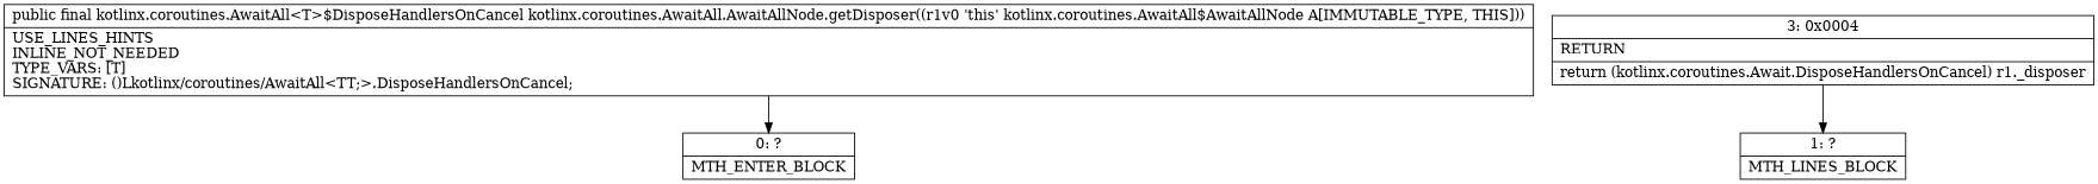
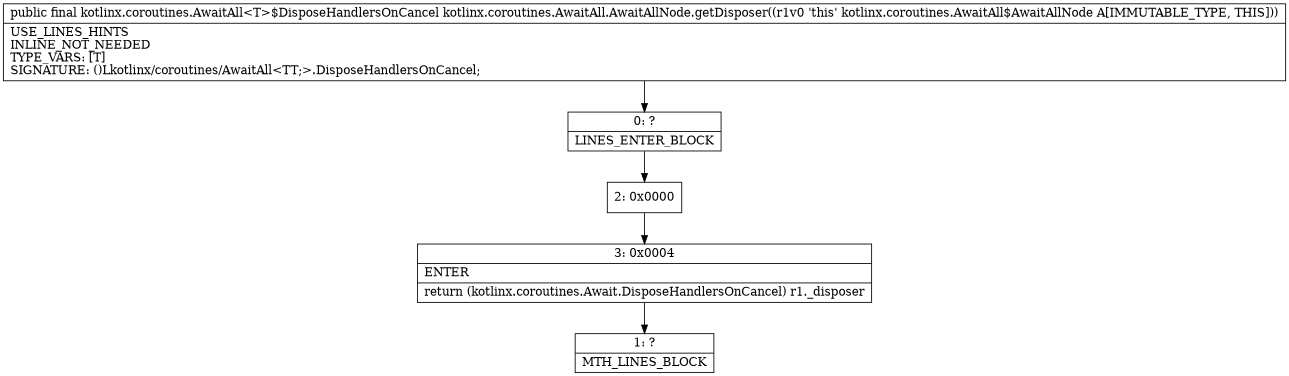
  digraph {
    node [shape=record]
-   n1 [label="{0\:\ ?|MTH_ENTER_BLOCK\l}"]
-   n3 [label="{3\:\ 0x0004|RETURN\l|return (kotlinx.coroutines.Await.DisposeHandlersOnCancel) r1._disposer\l}"]
+   n1 [label="{0\:\ ?|LINES_ENTER_BLOCK\l}"]
+   n2 [label="{2\:\ 0x0000}"]
+   n3 [label="{3\:\ 0x0004|ENTER\l|return (kotlinx.coroutines.Await.DisposeHandlersOnCancel) r1._disposer\l}"]
    n4 [label="{1\:\ ?|MTH_LINES_BLOCK\l}"]
    n5 [label="{public final kotlinx.coroutines.AwaitAll\<T\>$DisposeHandlersOnCancel kotlinx.coroutines.AwaitAll.AwaitAllNode.getDisposer((r1v0 'this' kotlinx.coroutines.AwaitAll$AwaitAllNode A[IMMUTABLE_TYPE, THIS]))  | USE_LINES_HINTS\lINLINE_NOT_NEEDED\lTYPE_VARS: [T]\lSIGNATURE: ()Lkotlinx\/coroutines\/AwaitAll\<TT;\>.DisposeHandlersOnCancel;\l}"]
+   n1 -> n2
+   n2 -> n3
    n3 -> n4
    n5 -> n1
  }
